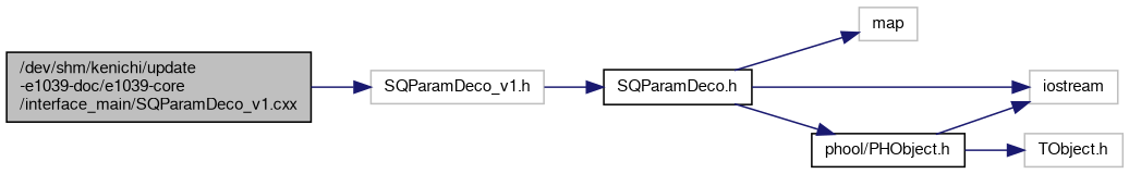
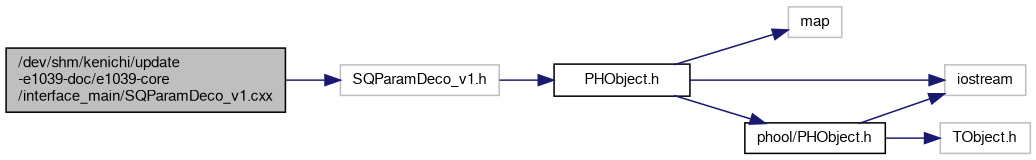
  digraph {
    rankdir=LR
    node [color=grey75 fontname=FreeSans fontsize=10 shape=record]
    edge [color=midnightblue fontname=FreeSans fontsize=10 labelfontname=FreeSans labelfontsize=10 style=solid]
    n1 [color=black fillcolor=grey75 fontcolor=black height=0.2 label="/dev/shm/kenichi/update\l-e1039-doc/e1039-core\l/interface_main/SQParamDeco_v1.cxx" style=filled width=0.4]
    n2 [height=0.2 label="SQParamDeco_v1.h" width=0.4]
-   n3 [color=black height=0.2 label="SQParamDeco.h" width=0.4]
+   n3 [color=black height=0.2 label="PHObject.h" width=0.4]
    n4 [height=0.2 label=map width=0.4]
    n5 [height=0.2 label=iostream width=0.4]
    n6 [color=black height=0.2 label="phool/PHObject.h" width=0.4]
    n7 [height=0.2 label="TObject.h" width=0.4]
    n1 -> n2
    n2 -> n3
    n3 -> n4
    n3 -> n5
    n3 -> n6
    n6 -> n5
    n6 -> n7
  }
